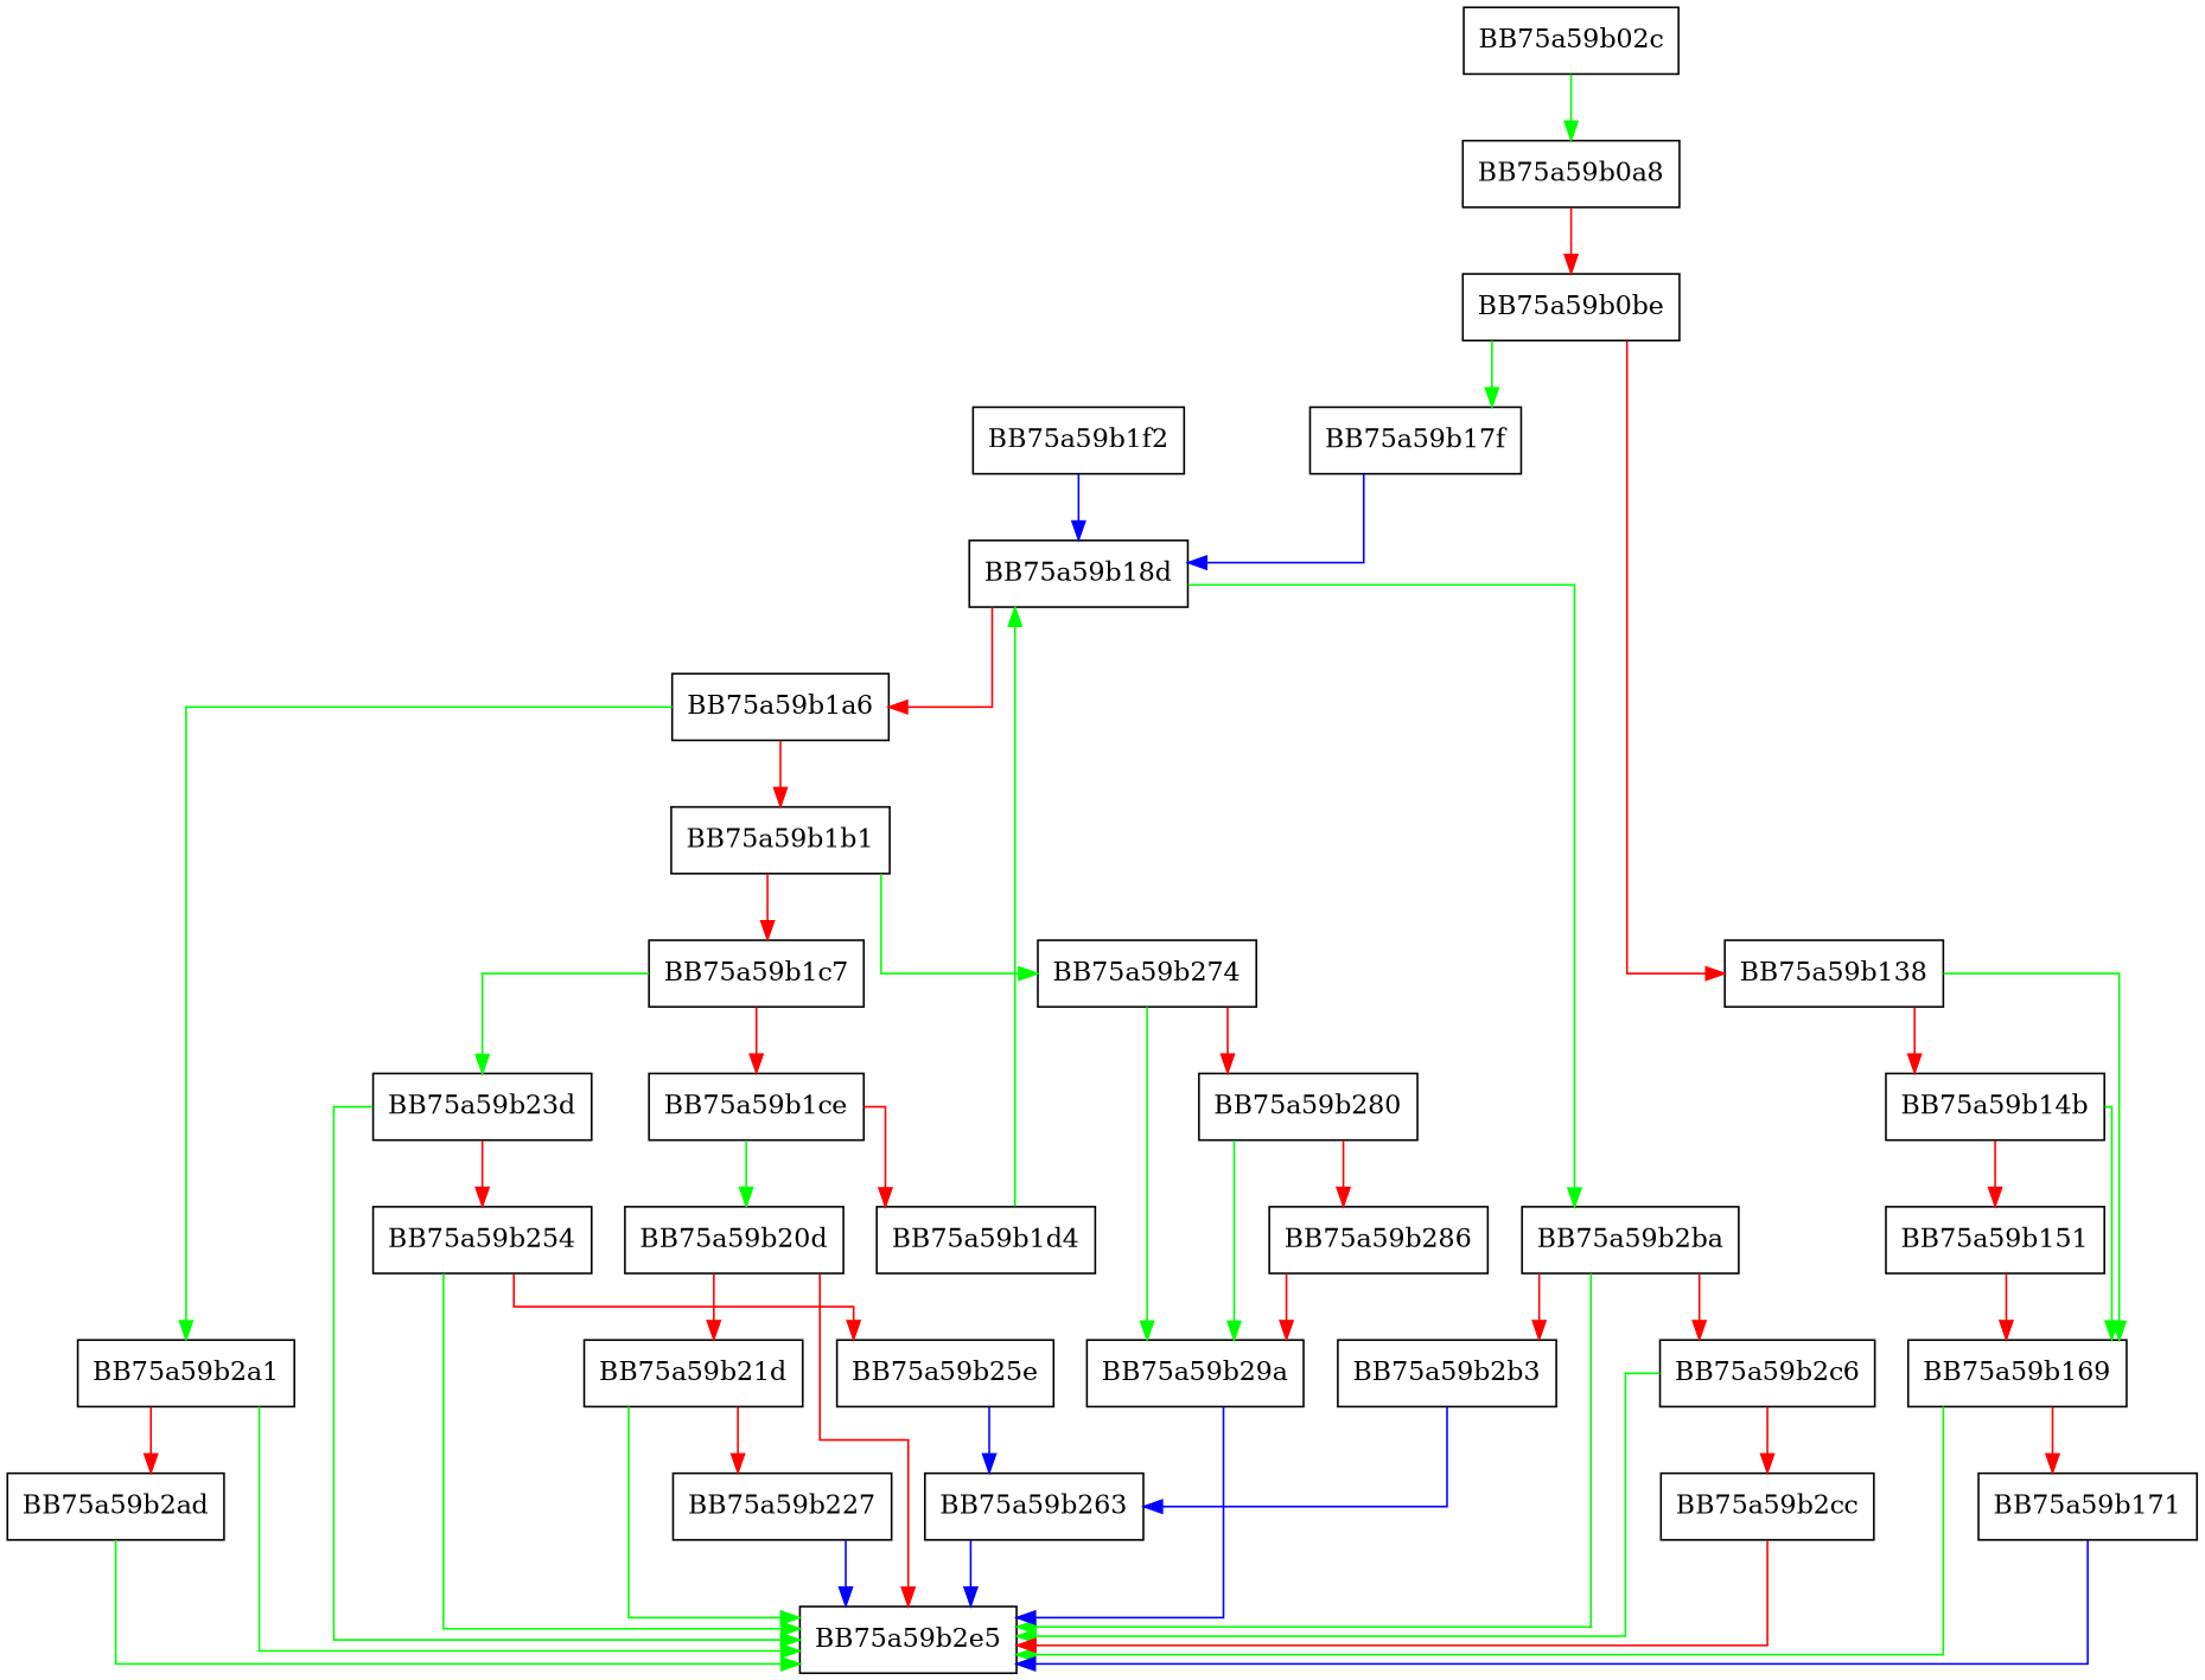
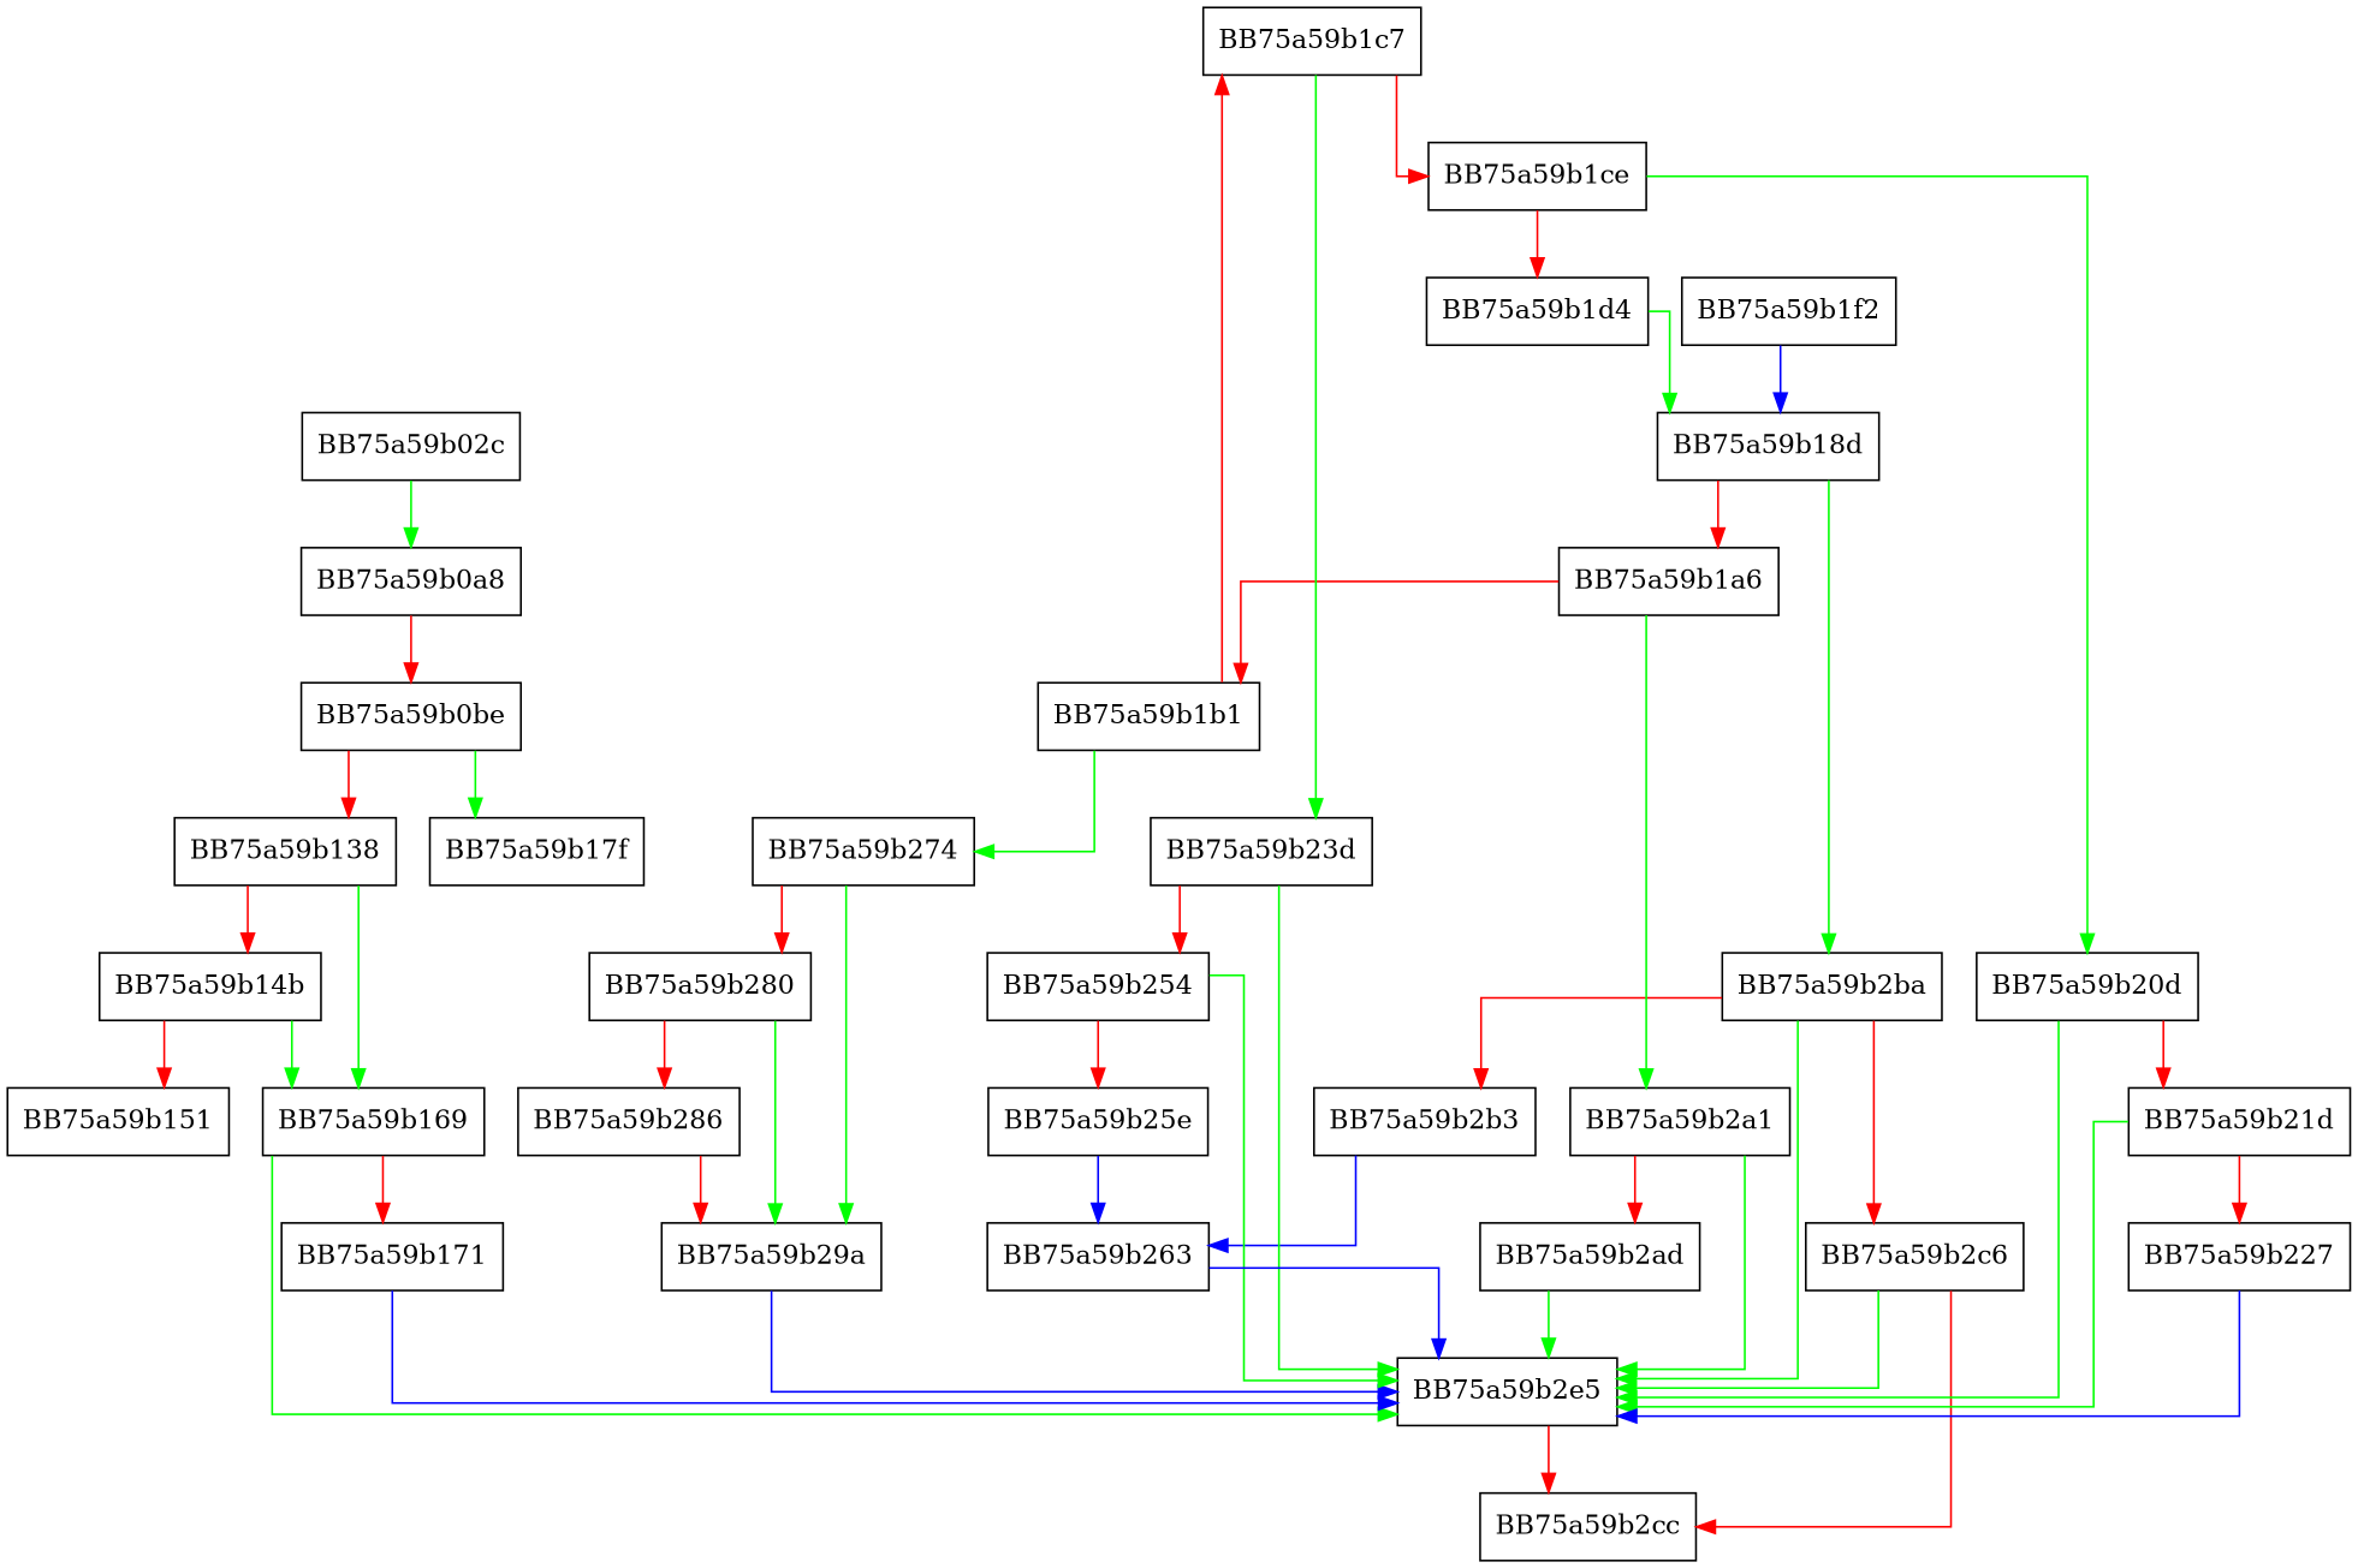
  digraph {
    splines=ortho
    node [shape=box]
    edge [color=red]
    BB75a59b02c
    BB75a59b0a8
    BB75a59b0be
    BB75a59b17f
    BB75a59b138
    BB75a59b18d
    BB75a59b169
    BB75a59b14b
    BB75a59b2ba
    BB75a59b1a6
    BB75a59b2e5
    BB75a59b171
    BB75a59b151
    BB75a59b2c6
    BB75a59b2b3
    BB75a59b2a1
    BB75a59b1b1
    BB75a59b2cc
    BB75a59b2ad
    BB75a59b274
    BB75a59b1c7
    BB75a59b29a
    BB75a59b280
    BB75a59b23d
    BB75a59b1ce
    BB75a59b286
    BB75a59b254
    BB75a59b20d
    BB75a59b1d4
    BB75a59b25e
    BB75a59b21d
    BB75a59b227
    BB75a59b1f2
    BB75a59b263
    BB75a59b02c -> BB75a59b0a8 [color=green]
    BB75a59b0a8 -> BB75a59b0be
    BB75a59b0be -> BB75a59b17f [color=green]
    BB75a59b0be -> BB75a59b138
-   BB75a59b17f -> BB75a59b18d [color=blue]
    BB75a59b138 -> BB75a59b169 [color=green]
    BB75a59b138 -> BB75a59b14b
    BB75a59b18d -> BB75a59b2ba [color=green]
    BB75a59b18d -> BB75a59b1a6
    BB75a59b169 -> BB75a59b2e5 [color=green]
    BB75a59b169 -> BB75a59b171
    BB75a59b14b -> BB75a59b169 [color=green]
    BB75a59b14b -> BB75a59b151
    BB75a59b2ba -> BB75a59b2e5 [color=green]
    BB75a59b2ba -> BB75a59b2c6
    BB75a59b2ba -> BB75a59b2b3
    BB75a59b1a6 -> BB75a59b2a1 [color=green]
    BB75a59b1a6 -> BB75a59b1b1
    BB75a59b171 -> BB75a59b2e5 [color=blue]
-   BB75a59b151 -> BB75a59b169
    BB75a59b2c6 -> BB75a59b2e5 [color=green]
    BB75a59b2c6 -> BB75a59b2cc
    BB75a59b2b3 -> BB75a59b263 [color=blue]
    BB75a59b2a1 -> BB75a59b2e5 [color=green]
    BB75a59b2a1 -> BB75a59b2ad
    BB75a59b1b1 -> BB75a59b274 [color=green]
    BB75a59b1b1 -> BB75a59b1c7
-   BB75a59b2cc -> BB75a59b2e5
+   BB75a59b2e5 -> BB75a59b2cc
    BB75a59b2ad -> BB75a59b2e5 [color=green]
    BB75a59b274 -> BB75a59b29a [color=green]
    BB75a59b274 -> BB75a59b280
    BB75a59b1c7 -> BB75a59b23d [color=green]
    BB75a59b1c7 -> BB75a59b1ce
    BB75a59b29a -> BB75a59b2e5 [color=blue]
    BB75a59b280 -> BB75a59b29a [color=green]
    BB75a59b280 -> BB75a59b286
    BB75a59b23d -> BB75a59b2e5 [color=green]
    BB75a59b23d -> BB75a59b254
    BB75a59b1ce -> BB75a59b20d [color=green]
    BB75a59b1ce -> BB75a59b1d4
    BB75a59b286 -> BB75a59b29a
    BB75a59b254 -> BB75a59b2e5 [color=green]
    BB75a59b254 -> BB75a59b25e
-   BB75a59b20d -> BB75a59b2e5
+   BB75a59b20d -> BB75a59b2e5 [color=green]
    BB75a59b20d -> BB75a59b21d
    BB75a59b1d4 -> BB75a59b18d [color=green]
    BB75a59b25e -> BB75a59b263 [color=blue]
    BB75a59b21d -> BB75a59b2e5 [color=green]
    BB75a59b21d -> BB75a59b227
    BB75a59b227 -> BB75a59b2e5 [color=blue]
    BB75a59b1f2 -> BB75a59b18d [color=blue]
    BB75a59b263 -> BB75a59b2e5 [color=blue]
  }
